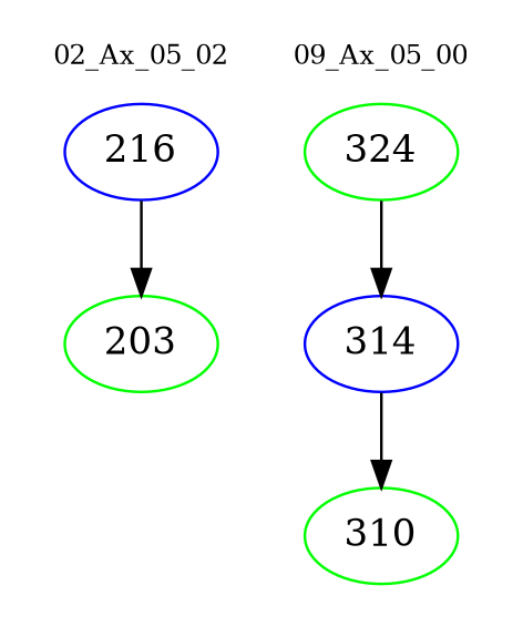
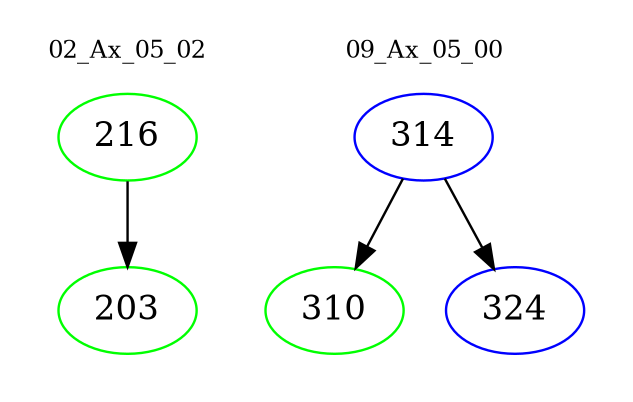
  digraph {
    node [color=green]
    edge [color=black]
-   n1 [color=blue label=216]
+   n1 [label=216]
    n2 [label=203]
    n3 [color=blue label=314]
    n4 [label=310]
-   n5 [label=324]
+   n5 [color=blue label=324]
    subgraph cluster_1 {
      color=white
      fontsize=10
      label="02_Ax_05_02"
      n1
      n2
    }
    subgraph cluster_2 {
      color=white
      fontsize=10
      label="09_Ax_05_00"
      n3
      n4
      n5
    }
    n1 -> n2
    n3 -> n4
-   n5 -> n3
+   n3 -> n5
  }
